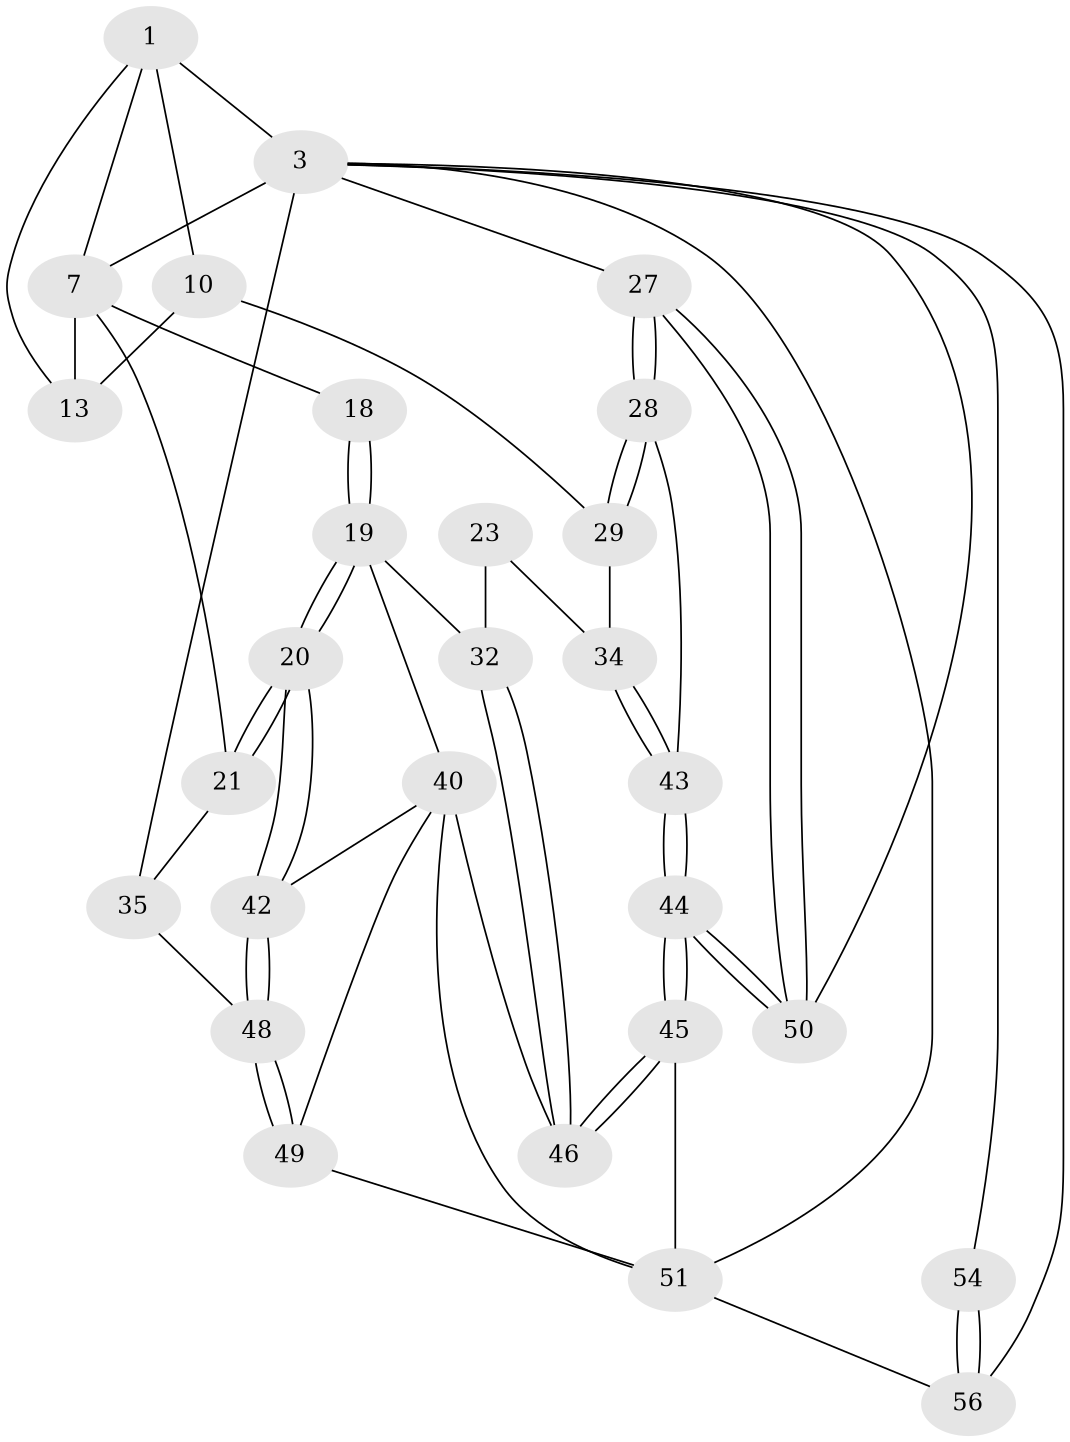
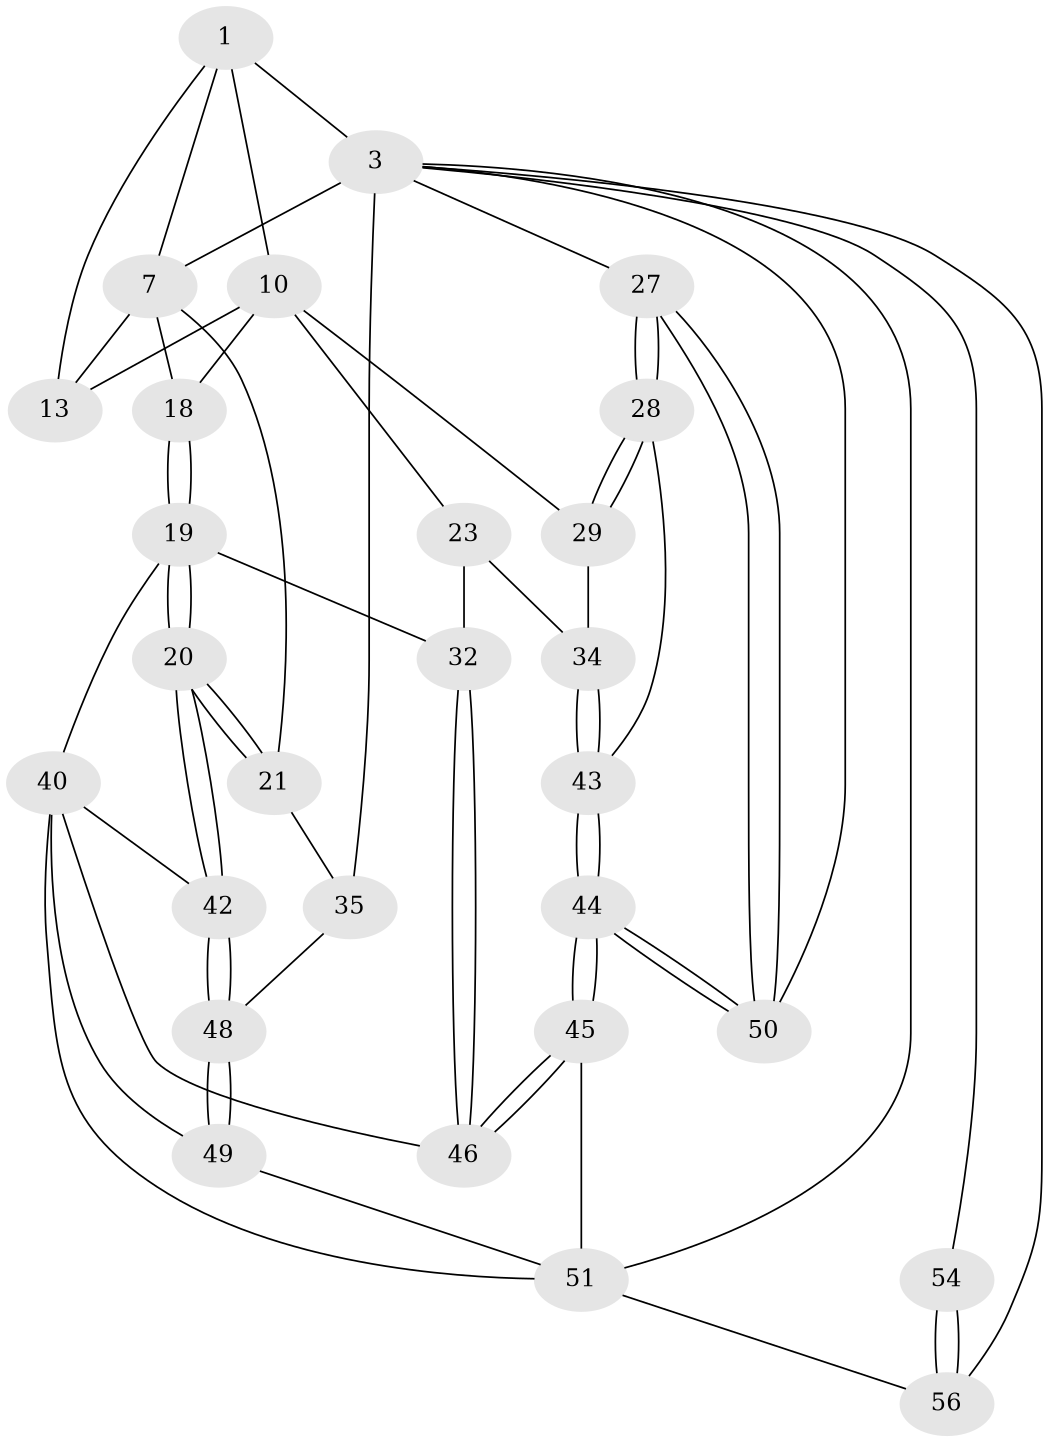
  graph {
    node [color=gray90 style=filled]
    1 [super="+2+6"]
    3 [super="+4+53"]
    7 [super="+14+8"]
    10 [super="+25+11"]
    13
    27
    35 [super="+39+36"]
    50
    51 [super="+55"]
    54
    56
    18
    21
    23 [super="+26"]
    29
    28
    48
    19 [super="+30"]
    32
    34
    20
    40 [super="+41+47"]
    42
    46
    49 [super="+52"]
    43
    44
    45
    1 -- 3
    1 -- 7
    1 -- 10
    1 -- 13
    3 -- 7 [weight=2]
    3 -- 27
    3 -- 35 [weight=2]
    3 -- 50
    3 -- 51
    3 -- 54
    3 -- 56
    7 -- 13
    7 -- 18
    7 -- 21
    10 -- 13
+   10 -- 18
+   10 -- 23 [weight=2]
    10 -- 29
    27 -- 50
    27 -- 50
    27 -- 28
    27 -- 28
    35 -- 48
    51 -- 56
    54 -- 56
    54 -- 56
    18 -- 19
    18 -- 19
    21 -- 35
    23 -- 32
    23 -- 34
    29 -- 34
    28 -- 29
    28 -- 29
    28 -- 43
    48 -- 49
    48 -- 49
    19 -- 32
    19 -- 20
    19 -- 20
    19 -- 40
    32 -- 46
    32 -- 46
    34 -- 43
    34 -- 43
    20 -- 21
    20 -- 21
    20 -- 42
    20 -- 42
    40 -- 51
    40 -- 42
    40 -- 46
    40 -- 49
    42 -- 48
    42 -- 48
    49 -- 51
    43 -- 44
    43 -- 44
    44 -- 50
    44 -- 50
    44 -- 45
    44 -- 45
    45 -- 51
    45 -- 46
    45 -- 46
  }
